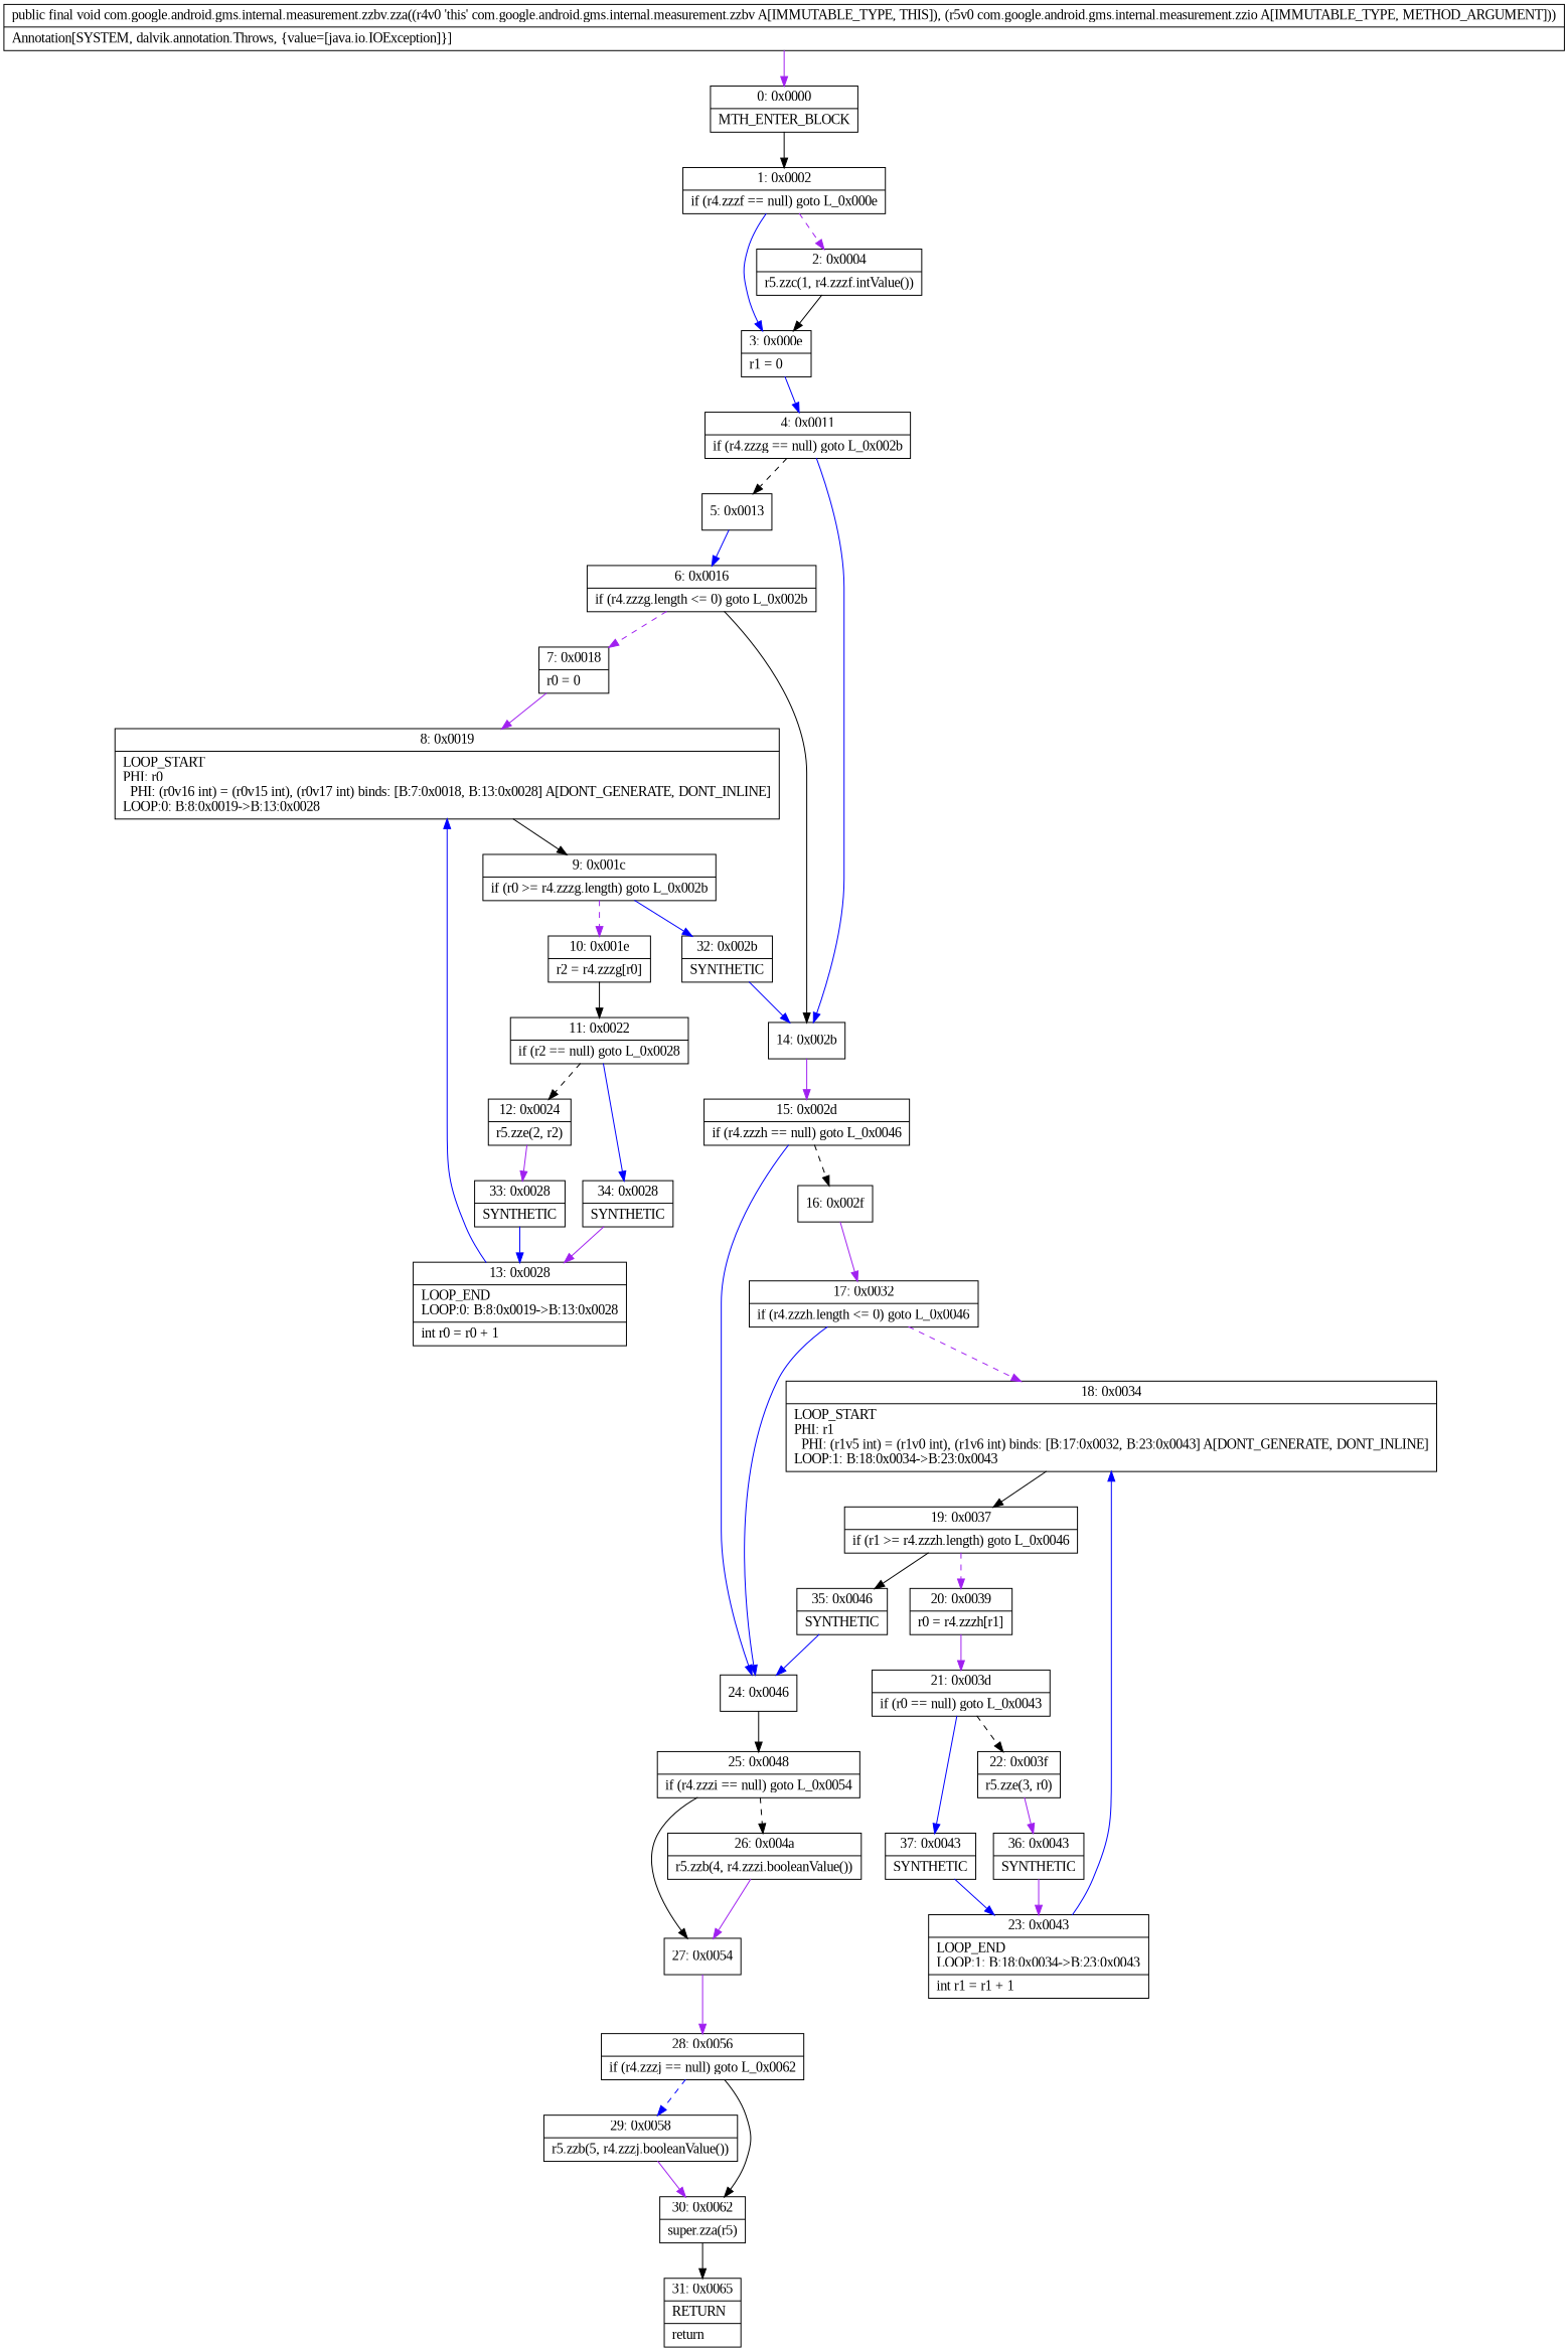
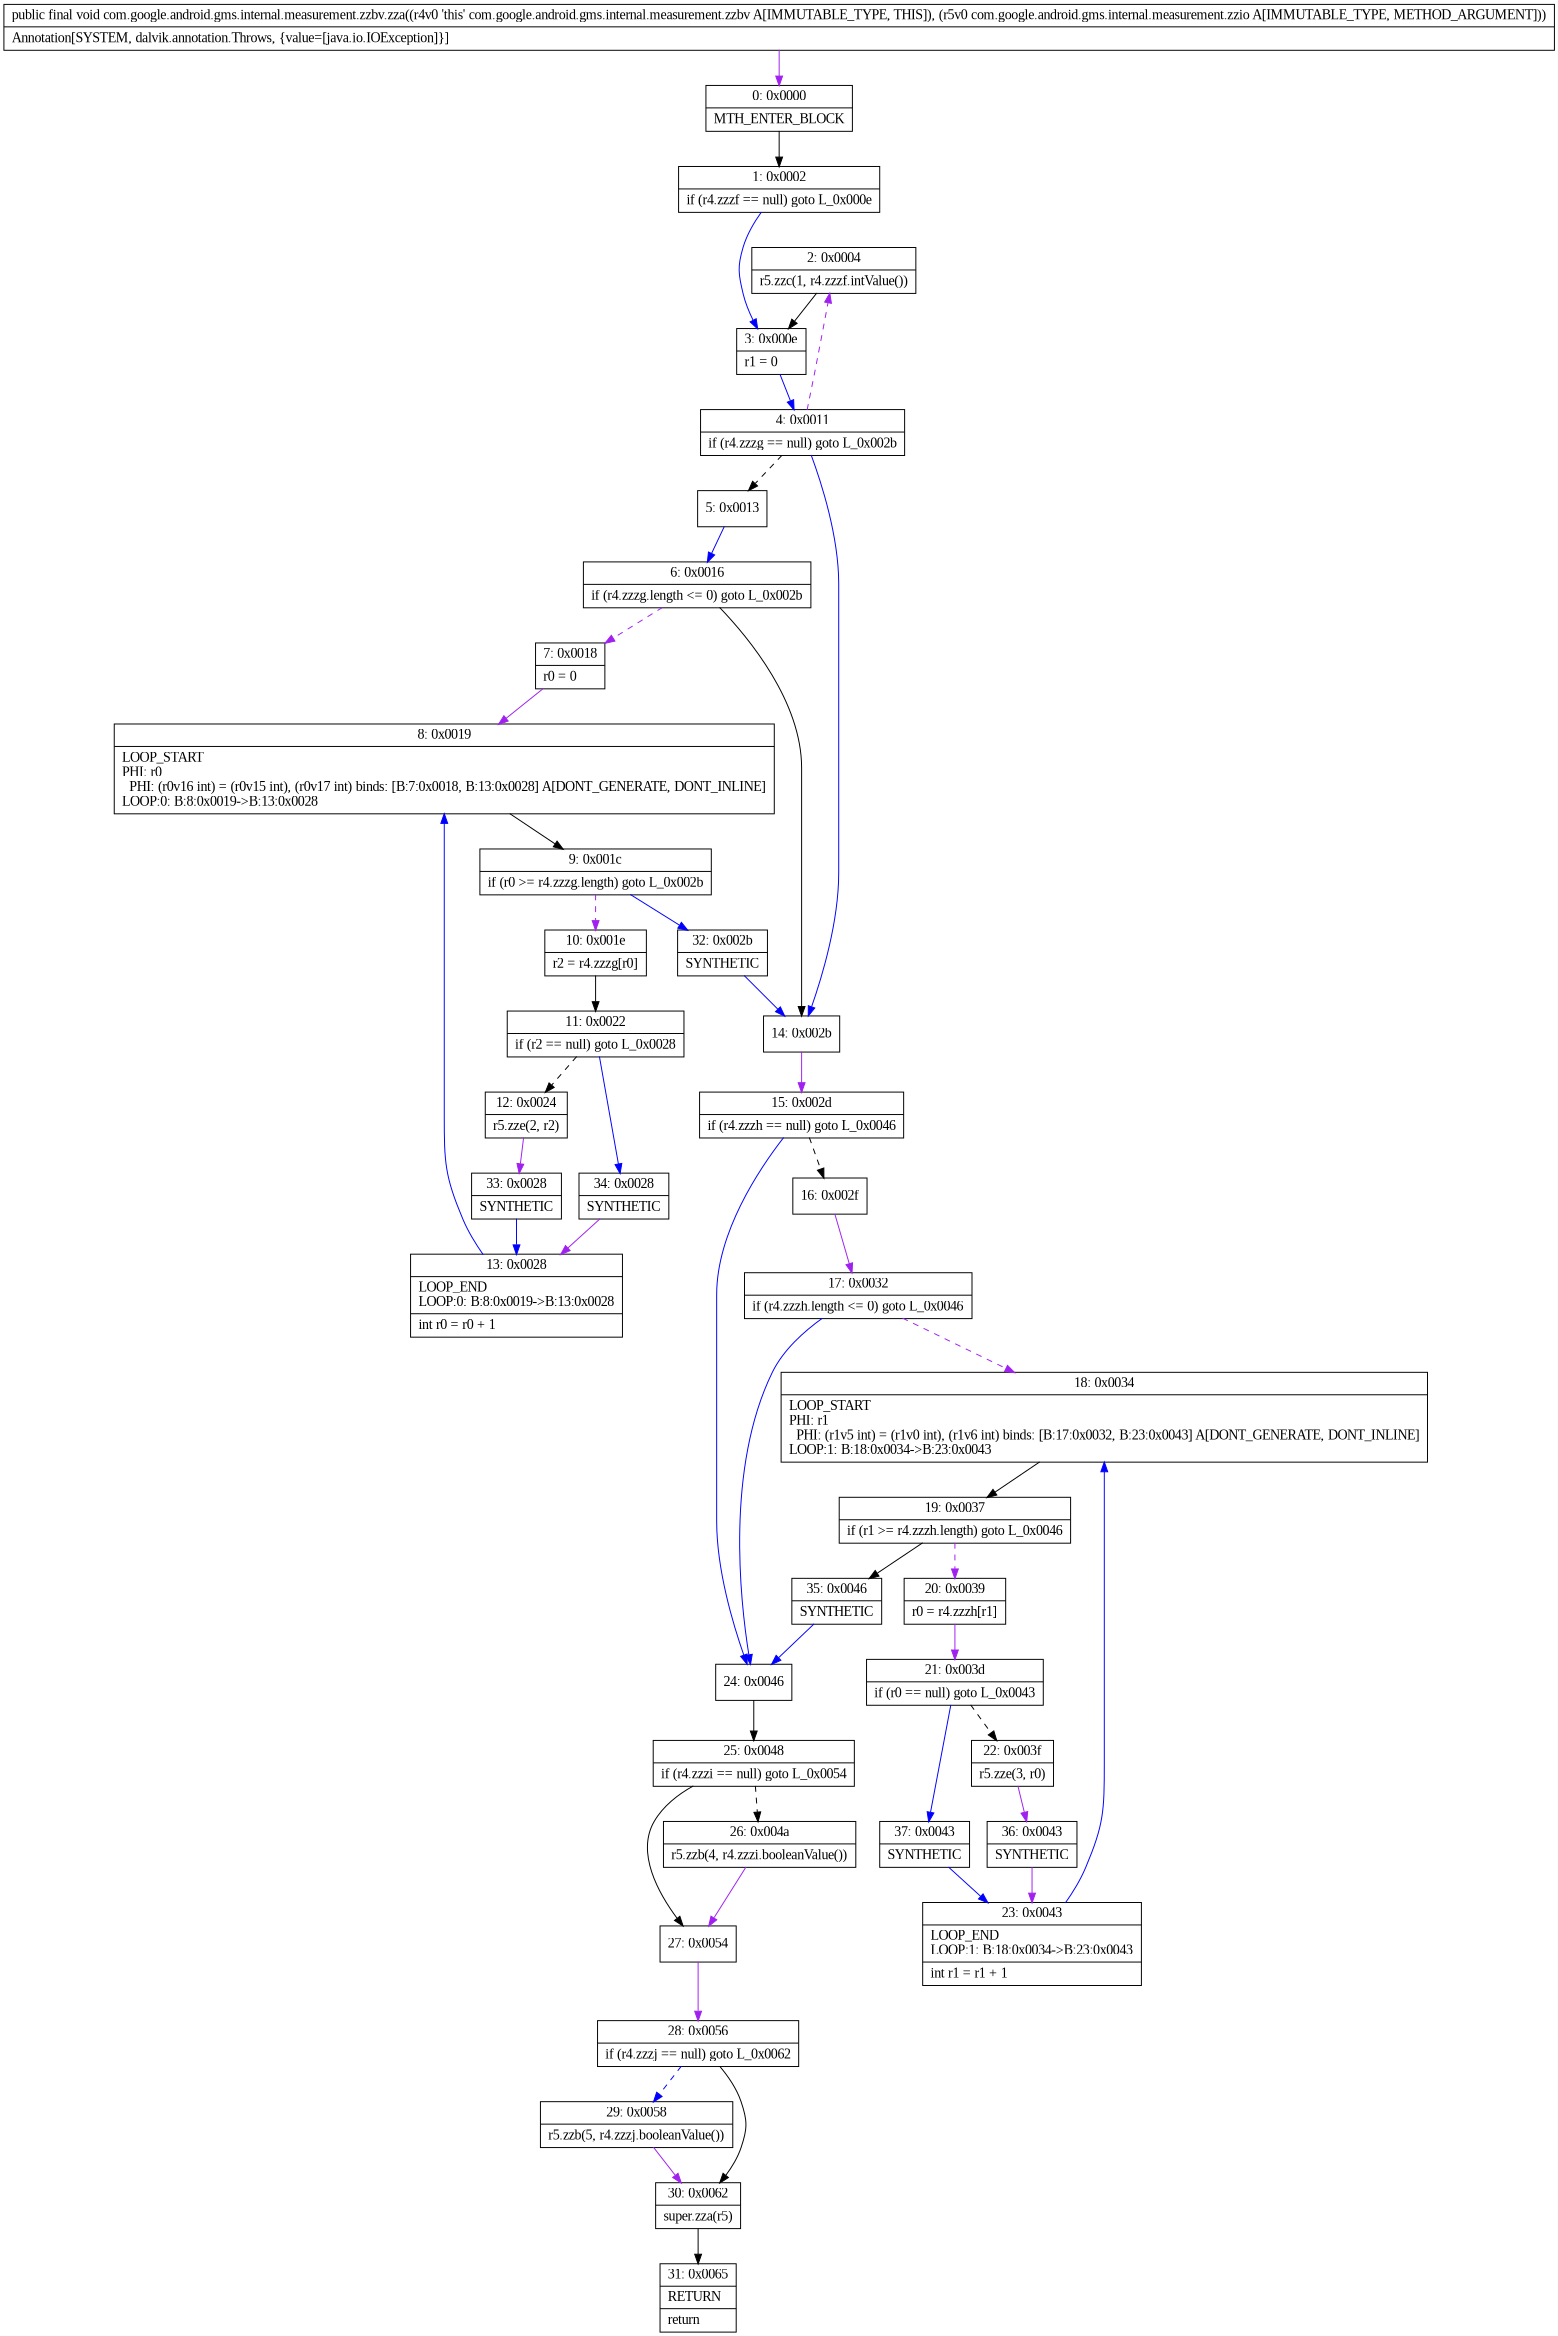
  digraph {
    fontname="Liberation Serif"
    node [fontname="Liberation Serif" shape=record]
    edge [color=purple fontname="Liberation Serif"]
    n1 [label="{0\:\ 0x0000|MTH_ENTER_BLOCK\l}"]
    n2 [label="{1\:\ 0x0002|if (r4.zzzf == null) goto L_0x000e\l}"]
    n3 [label="{2\:\ 0x0004|r5.zzc(1, r4.zzzf.intValue())\l}"]
    n4 [label="{3\:\ 0x000e|r1 = 0\l}"]
    n5 [label="{4\:\ 0x0011|if (r4.zzzg == null) goto L_0x002b\l}"]
    n6 [label="{5\:\ 0x0013}"]
    n7 [label="{14\:\ 0x002b}"]
    n8 [label="{6\:\ 0x0016|if (r4.zzzg.length \<= 0) goto L_0x002b\l}"]
    n9 [label="{15\:\ 0x002d|if (r4.zzzh == null) goto L_0x0046\l}"]
    n10 [label="{7\:\ 0x0018|r0 = 0\l}"]
    n11 [label="{8\:\ 0x0019|LOOP_START\lPHI: r0 \l  PHI: (r0v16 int) = (r0v15 int), (r0v17 int) binds: [B:7:0x0018, B:13:0x0028] A[DONT_GENERATE, DONT_INLINE]\lLOOP:0: B:8:0x0019\-\>B:13:0x0028\l}"]
    n12 [label="{9\:\ 0x001c|if (r0 \>= r4.zzzg.length) goto L_0x002b\l}"]
    n13 [label="{10\:\ 0x001e|r2 = r4.zzzg[r0]\l}"]
    n14 [label="{32\:\ 0x002b|SYNTHETIC\l}"]
    n15 [label="{11\:\ 0x0022|if (r2 == null) goto L_0x0028\l}"]
    n16 [label="{12\:\ 0x0024|r5.zze(2, r2)\l}"]
    n17 [label="{34\:\ 0x0028|SYNTHETIC\l}"]
    n18 [label="{33\:\ 0x0028|SYNTHETIC\l}"]
    n19 [label="{13\:\ 0x0028|LOOP_END\lLOOP:0: B:8:0x0019\-\>B:13:0x0028\l|int r0 = r0 + 1\l}"]
    n20 [label="{16\:\ 0x002f}"]
    n21 [label="{24\:\ 0x0046}"]
    n22 [label="{17\:\ 0x0032|if (r4.zzzh.length \<= 0) goto L_0x0046\l}"]
    n23 [label="{25\:\ 0x0048|if (r4.zzzi == null) goto L_0x0054\l}"]
    n24 [label="{18\:\ 0x0034|LOOP_START\lPHI: r1 \l  PHI: (r1v5 int) = (r1v0 int), (r1v6 int) binds: [B:17:0x0032, B:23:0x0043] A[DONT_GENERATE, DONT_INLINE]\lLOOP:1: B:18:0x0034\-\>B:23:0x0043\l}"]
    n25 [label="{19\:\ 0x0037|if (r1 \>= r4.zzzh.length) goto L_0x0046\l}"]
    n26 [label="{20\:\ 0x0039|r0 = r4.zzzh[r1]\l}"]
    n27 [label="{35\:\ 0x0046|SYNTHETIC\l}"]
    n28 [label="{21\:\ 0x003d|if (r0 == null) goto L_0x0043\l}"]
    n29 [label="{22\:\ 0x003f|r5.zze(3, r0)\l}"]
    n30 [label="{37\:\ 0x0043|SYNTHETIC\l}"]
    n31 [label="{36\:\ 0x0043|SYNTHETIC\l}"]
    n32 [label="{23\:\ 0x0043|LOOP_END\lLOOP:1: B:18:0x0034\-\>B:23:0x0043\l|int r1 = r1 + 1\l}"]
    n33 [label="{26\:\ 0x004a|r5.zzb(4, r4.zzzi.booleanValue())\l}"]
    n34 [label="{27\:\ 0x0054}"]
    n35 [label="{28\:\ 0x0056|if (r4.zzzj == null) goto L_0x0062\l}"]
    n36 [label="{29\:\ 0x0058|r5.zzb(5, r4.zzzj.booleanValue())\l}"]
    n37 [label="{30\:\ 0x0062|super.zza(r5)\l}"]
    n38 [label="{31\:\ 0x0065|RETURN\l|return\l}"]
    n39 [label="{public final void com.google.android.gms.internal.measurement.zzbv.zza((r4v0 'this' com.google.android.gms.internal.measurement.zzbv A[IMMUTABLE_TYPE, THIS]), (r5v0 com.google.android.gms.internal.measurement.zzio A[IMMUTABLE_TYPE, METHOD_ARGUMENT]))  | Annotation[SYSTEM, dalvik.annotation.Throws, \{value=[java.io.IOException]\}]\l}"]
    n1 -> n2 [color=black]
-   n2 -> n3 [style=dashed]
+   n5 -> n3 [style=dashed]
    n2 -> n4 [color=blue]
    n3 -> n4 [color=black]
    n4 -> n5 [color=blue]
    n5 -> n6 [color=black style=dashed]
    n5 -> n7 [color=blue]
    n6 -> n8 [color=blue]
    n7 -> n9
    n8 -> n7 [color=black]
    n8 -> n10 [style=dashed]
    n9 -> n20 [color=black style=dashed]
    n9 -> n21 [color=blue]
    n10 -> n11
    n11 -> n12 [color=black]
    n12 -> n13 [style=dashed]
    n12 -> n14 [color=blue]
    n13 -> n15 [color=black]
    n14 -> n7 [color=blue]
    n15 -> n16 [color=black style=dashed]
    n15 -> n17 [color=blue]
    n16 -> n18
    n17 -> n19
    n18 -> n19 [color=blue]
    n19 -> n11 [color=blue]
    n20 -> n22
    n21 -> n23 [color=black]
    n22 -> n21 [color=blue]
    n22 -> n24 [style=dashed]
    n23 -> n33 [color=black style=dashed]
    n23 -> n34 [color=black]
    n24 -> n25 [color=black]
    n25 -> n26 [style=dashed]
    n25 -> n27 [color=black]
    n26 -> n28
    n27 -> n21 [color=blue]
    n28 -> n29 [color=black style=dashed]
    n28 -> n30 [color=blue]
    n29 -> n31
    n30 -> n32 [color=blue]
    n31 -> n32
    n32 -> n24 [color=blue]
    n33 -> n34
    n34 -> n35
    n35 -> n36 [color=blue style=dashed]
    n35 -> n37 [color=black]
    n36 -> n37
    n37 -> n38 [color=black]
    n39 -> n1
  }
